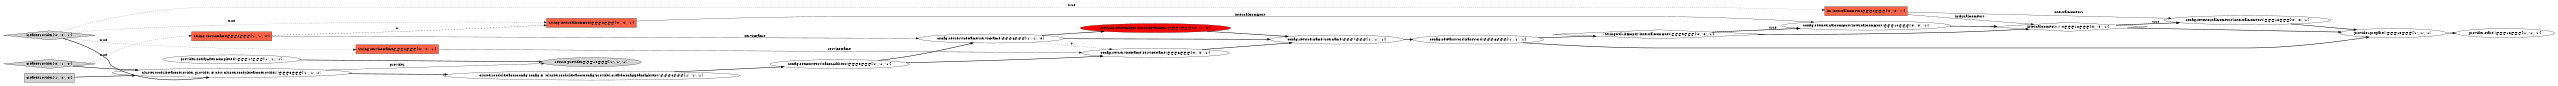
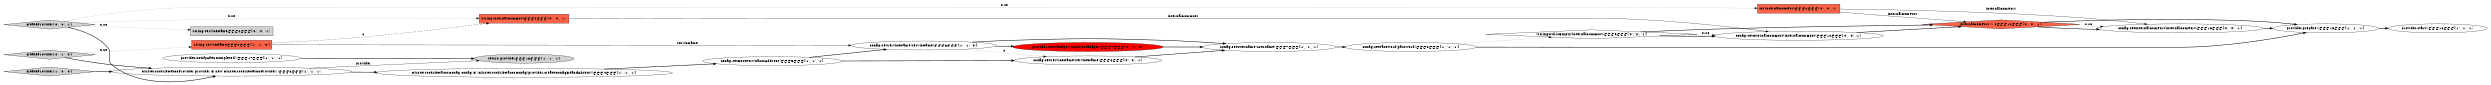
  digraph {
    rankdir=LR
    node [fillcolor=white shape=ellipse style=filled]
    edge [style=bold]
    n1 [label="config.setServiceName(servicName)@@@6@@@['1', '1', '0']"]
    n2 [fillcolor=red label="provider.setManager(moduleManager)@@@7@@@['0', '1', '0']"]
    n3 [label="config.setUsername(username)@@@7@@@['1', '1', '1']"]
    n4 [label="config.setServiceName(serviceName)@@@6@@@['0', '0', '1']"]
    n5 [label="config.setPassword(password)@@@8@@@['1', '1', '1']"]
    n6 [label="ClusterModuleNacosProvider provider = new ClusterModuleNacosProvider()@@@3@@@['1', '1', '1']"]
    n7 [fillcolor=lightgray label="return provider@@@18@@@['1', '1', '1']"]
    n8 [label="ClusterModuleNacosConfig config = (ClusterModuleNacosConfig)provider.createConfigBeanIfAbsent()@@@4@@@['1', '1', '1']"]
    n9 [label="config.setHostPort(nacosAddress)@@@5@@@['1', '1', '1']"]
    n10 [fillcolor=tomato label="String servicName@@@2@@@['1', '1', '0']" shape=box]
    n11 [fillcolor=tomato label="String internalComHost@@@2@@@['0', '0', '1']" shape=box]
    n12 [label="config.setInternalComHost(internalComHost)@@@10@@@['0', '0', '1']"]
    n13 [label="!StringUtil.isEmpty(internalComHost)@@@9@@@['0', '0', '1']" shape=diamond]
    n14 [label="provider.prepare()@@@15@@@['1', '1', '1']"]
    n15 [label="provider.notifyAfterCompleted()@@@17@@@['1', '1', '1']"]
-   n16 [label="internalComPort > 0@@@12@@@['0', '0', '1']" shape=diamond]
+   n16 [fillcolor=tomato label="internalComPort > 0@@@12@@@['0', '0', '1']" shape=diamond]
    n17 [fillcolor=lightgray label="createProvider['0', '0', '1']" shape=diamond]
    n18 [fillcolor=tomato label="int internalComPort@@@2@@@['0', '0', '1']" shape=box]
-   n19 [fillcolor=tomato label="String serviceName@@@2@@@['0', '0', '1']" shape=box]
+   n19 [fillcolor=lightgray label="String serviceName@@@2@@@['0', '0', '1']" shape=box]
    n20 [label="config.setInternalComPort(internalComPort)@@@13@@@['0', '0', '1']"]
-   n21 [fillcolor=lightgray label="createProvider['1', '0', '0']" shape=box]
+   n21 [fillcolor=lightgray label="createProvider['1', '0', '0']" shape=diamond]
    n22 [label="provider.start()@@@16@@@['1', '1', '1']"]
    n23 [fillcolor=lightgray label="createProvider['0', '1', '0']" shape=diamond]
    n1 -> n2
    n1 -> n3
    n1 -> n4 [label=0 style=dotted]
    n2 -> n3
    n3 -> n5
    n4 -> n3
-   n5 -> n13
+   n5 -> n13 [style=dotted]
    n5 -> n14
    n6 -> n7 [label=provider style=solid]
    n6 -> n8
    n8 -> n9
    n9 -> n1
    n9 -> n4
    n10 -> n1 [label=servicName style=solid]
    n10 -> n11 [label=0 style=dashed]
    n11 -> n12 [label=internalComHost style=solid]
    n12 -> n16
    n13 -> n12 [label=true style=dotted]
    n13 -> n12
    n13 -> n16
    n14 -> n22
    n15 -> n7
    n16 -> n14
    n16 -> n20
    n16 -> n20 [label=true style=dotted]
    n17 -> n6
    n17 -> n11 [label=true style=dotted]
    n17 -> n18 [label=true style=dotted]
    n17 -> n19 [label=true style=dotted]
    n18 -> n16 [label=internalComPort style=solid]
    n18 -> n20 [label=internalComPort style=solid]
-   n19 -> n4 [label=serviceName style=solid]
    n20 -> n14
    n21 -> n6
    n23 -> n6
    n23 -> n10 [label=true style=dotted]
  }
